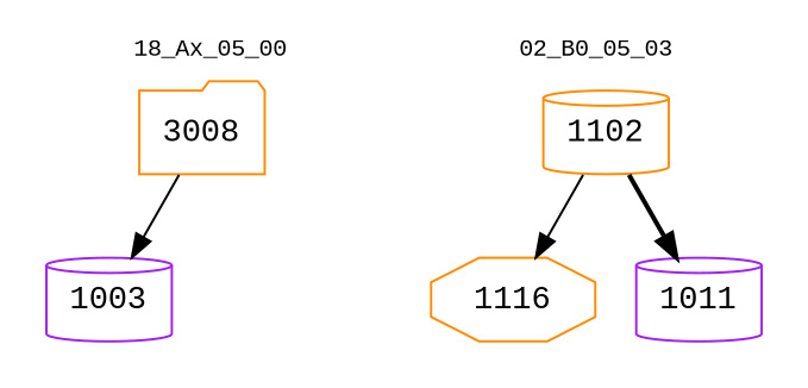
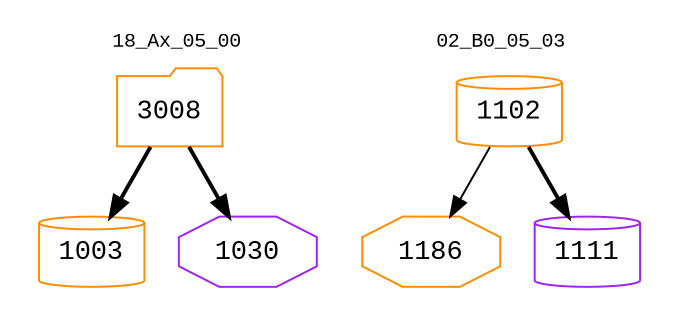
  digraph {
    fontname="Liberation Mono"
    node [color=darkorange fontname="Liberation Mono" shape=cylinder]
    edge [color=black fontname="Liberation Mono" style=solid]
    n1 [label=3008 shape=folder]
-   n2 [color=purple label=1003]
+   n2 [label=1003]
+   n3 [color=purple label=1030 shape=octagon]
    n4 [label=1102]
-   n5 [label=1116 shape=octagon]
-   n6 [color=purple label=1011]
+   n5 [label=1186 shape=octagon]
+   n6 [color=purple label=1111]
    subgraph cluster_1 {
      color=white
      fontsize=10
      label="18_Ax_05_00"
      n1
      n2
+     n3
    }
    subgraph cluster_2 {
      color=white
      fontsize=10
      label="02_B0_05_03"
      n4
      n5
      n6
    }
-   n1 -> n2
+   n1 -> n2 [style=bold]
+   n1 -> n3 [style=bold]
    n4 -> n5
    n4 -> n6 [style=bold]
  }
